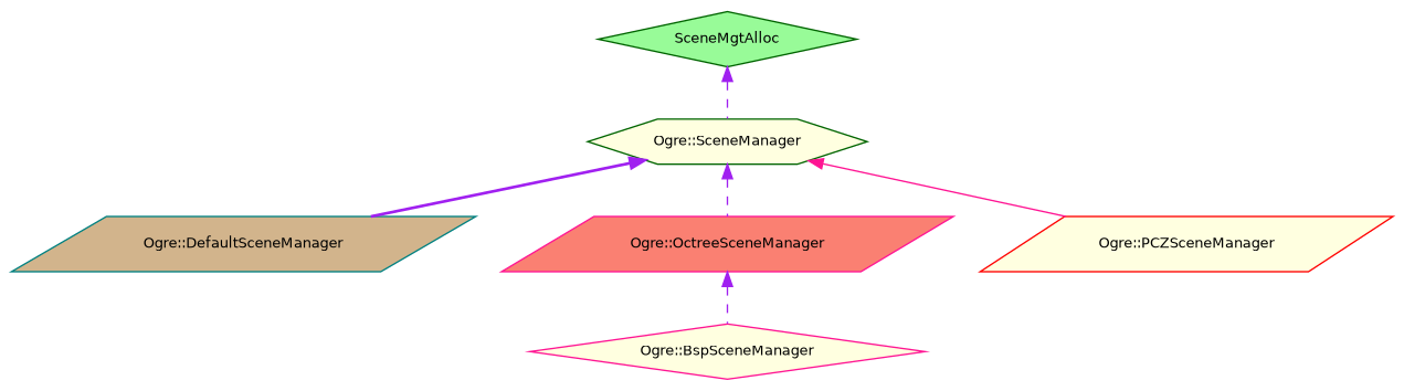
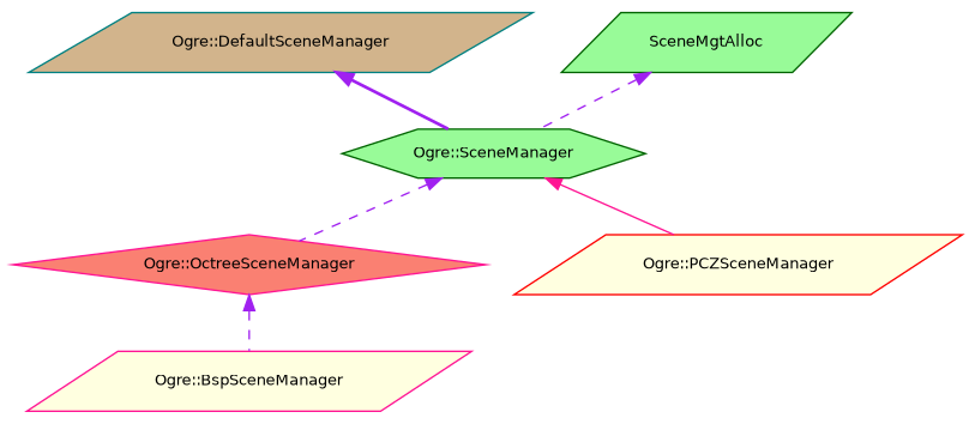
  digraph {
    rankdir=TB
    node [color=darkgreen fillcolor=palegreen fontname=Helvetica fontsize=10 shape=parallelogram style=filled]
    edge [color=purple dir=back fontname=Helvetica fontsize=10 labelfontname=Helvetica labelfontsize=10 style=dashed]
-   n1 [fillcolor=lightyellow fontcolor=black height=0.2 label="Ogre::SceneManager" shape=hexagon width=0.4]
+   n1 [fontcolor=black height=0.2 label="Ogre::SceneManager" shape=hexagon width=0.4]
    n2 [color=teal fillcolor=tan height=0.2 label="Ogre::DefaultSceneManager" width=0.4]
-   n3 [color=deeppink fillcolor=salmon height=0.2 label="Ogre::OctreeSceneManager" width=0.4]
+   n3 [color=deeppink fillcolor=salmon height=0.2 label="Ogre::OctreeSceneManager" shape=diamond width=0.4]
    n4 [color=red fillcolor=lightyellow height=0.2 label="Ogre::PCZSceneManager" width=0.4]
-   n5 [color=deeppink fillcolor=lightyellow height=0.2 label="Ogre::BspSceneManager" shape=diamond width=0.4]
-   n6 [height=0.2 label=SceneMgtAlloc shape=diamond width=0.4]
-   n1 -> n2 [style=bold]
+   n5 [color=deeppink fillcolor=lightyellow height=0.2 label="Ogre::BspSceneManager" width=0.4]
+   n6 [height=0.2 label=SceneMgtAlloc width=0.4]
+   n2 -> n1 [style=bold]
    n1 -> n3
    n1 -> n4 [color=deeppink style=solid]
    n3 -> n5
    n6 -> n1
  }
